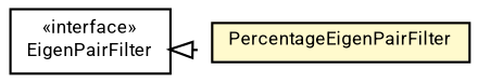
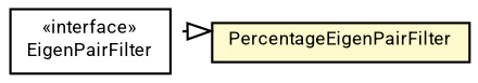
  digraph {
    nodesep=0.15
    rankdir=LR
    ranksep=0.25
    node [fontcolor=black fontname=Roboto fontsize=8 margin=0 shape=plaintext]
    n1 [height=0 label=<<table title="de.lmu.ifi.dbs.elki.math.linearalgebra.pca.filter.EigenPairFilter" border="0" cellborder="1" cellspacing="0" cellpadding="2" href="EigenPairFilter.html" target="_parent"> 		<tr><td><table border="0" cellspacing="0" cellpadding="1"> 		<tr><td align="center" balign="center"> &#171;interface&#187; </td></tr> 		<tr><td align="center" balign="center"> <font face="Roboto">EigenPairFilter</font> </td></tr> 		</table></td></tr> 		</table>> width=0]
    n2 [height=0 label=<<table title="de.lmu.ifi.dbs.elki.math.linearalgebra.pca.filter.PercentageEigenPairFilter" border="0" cellborder="1" cellspacing="0" cellpadding="2" bgcolor="lemonChiffon" href="PercentageEigenPairFilter.html" target="_parent"> 		<tr><td><table border="0" cellspacing="0" cellpadding="1"> 		<tr><td align="center" balign="center"> <font face="Roboto">PercentageEigenPairFilter</font> </td></tr> 		</table></td></tr> 		</table>> width=0]
-   n1 -> n2 [arrowtail=empty color=black dir=back fontname=Roboto fontsize=7 labelfontname=Roboto labelfontsize=7 style=dotted weight=9]
+   n2 -> n1 [arrowtail=empty color=black dir=back fontname=Roboto fontsize=7 labelfontname=Roboto labelfontsize=7 style=dotted weight=9]
  }
